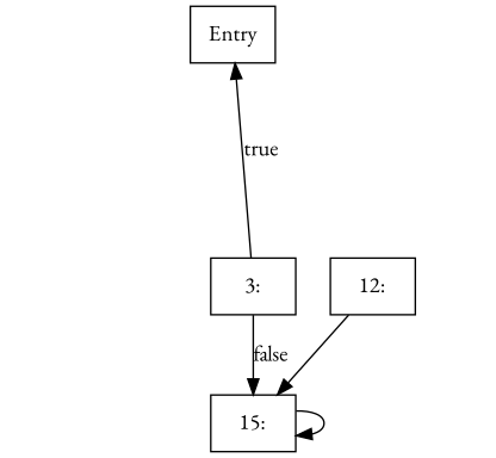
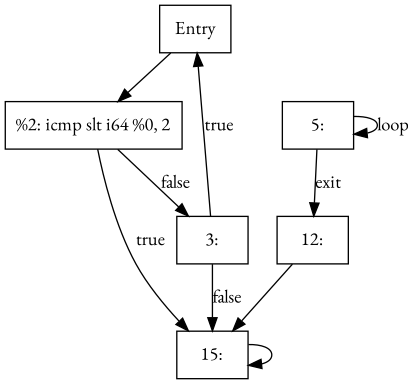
  digraph {
    fontname="EB Garamond"
    node [fontname="EB Garamond" shape=rectangle]
    edge [fontname="EB Garamond"]
    n1 [label=Entry]
+   n2 [label="%2: icmp slt i64 %0, 2"]
    n3 [label="3:"]
    n4 [label="15:"]
+   n5 [label="5:"]
    n6 [label="12:"]
+   n1 -> n2
+   n2 -> n3 [label=false]
+   n2 -> n4 [label=true]
    n3 -> n1 [label=true]
    n3 -> n4 [label=false]
    n4 -> n4
+   n5 -> n5 [label=loop]
+   n5 -> n6 [label=exit]
    n6 -> n4
  }
